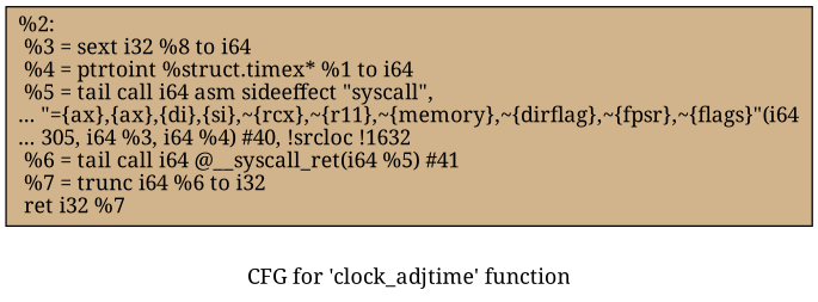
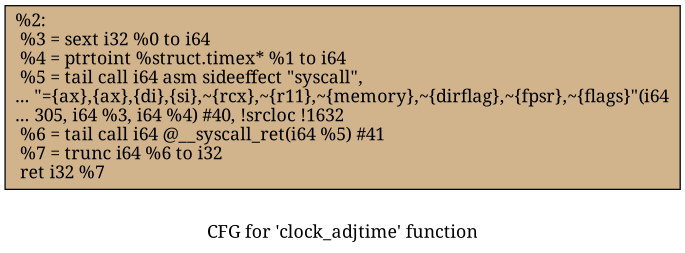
  digraph {
    label="CFG for 'clock_adjtime' function"
    fontname="Noto Serif"
-   n1 [label="{%2:\l  %3 = sext i32 %8 to i64\l  %4 = ptrtoint %struct.timex* %1 to i64\l  %5 = tail call i64 asm sideeffect \"syscall\",\l... \"=\{ax\},\{ax\},\{di\},\{si\},~\{rcx\},~\{r11\},~\{memory\},~\{dirflag\},~\{fpsr\},~\{flags\}\"(i64\l... 305, i64 %3, i64 %4) #40, !srcloc !1632\l  %6 = tail call i64 @__syscall_ret(i64 %5) #41\l  %7 = trunc i64 %6 to i32\l  ret i32 %7\l}" shape=record style=filled fillcolor=tan color=black fontname="Noto Serif"]
+   n1 [label="{%2:\l  %3 = sext i32 %0 to i64\l  %4 = ptrtoint %struct.timex* %1 to i64\l  %5 = tail call i64 asm sideeffect \"syscall\",\l... \"=\{ax\},\{ax\},\{di\},\{si\},~\{rcx\},~\{r11\},~\{memory\},~\{dirflag\},~\{fpsr\},~\{flags\}\"(i64\l... 305, i64 %3, i64 %4) #40, !srcloc !1632\l  %6 = tail call i64 @__syscall_ret(i64 %5) #41\l  %7 = trunc i64 %6 to i32\l  ret i32 %7\l}" shape=record style=filled fillcolor=tan color=black fontname="Noto Serif"]
  }
